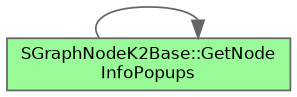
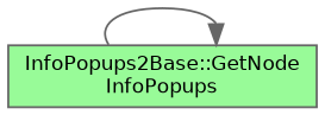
  digraph {
    rankdir=LR
-   n1 [color=gray40 fillcolor=palegreen fontcolor=black fontname=Helvetica fontsize=10 height=0.2 label="SGraphNodeK2Base::GetNode\lInfoPopups" shape=box style=filled width=0.4]
+   n1 [color=gray40 fillcolor=palegreen fontcolor=black fontname=Helvetica fontsize=10 height=0.2 label="InfoPopups2Base::GetNode\lInfoPopups" shape=box style=filled width=0.4]
    n1 -> n1 [color=gray40 fontname=Helvetica fontsize=10 labelfontname=Helvetica labelfontsize=10 style=solid]
  }
